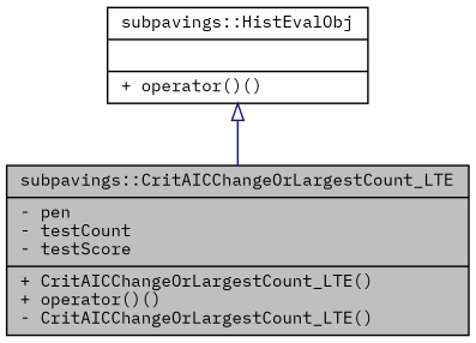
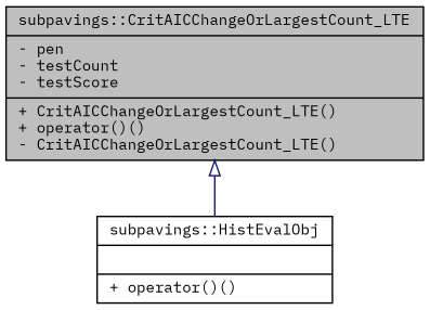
  digraph {
    fontname="IBM Plex Mono"
    node [color=black fontname="IBM Plex Mono" fontsize=10 shape=record style=filled]
    n1 [fillcolor=grey75 fontcolor=black height=0.2 label="{subpavings::CritAICChangeOrLargestCount_LTE\n|- pen\l- testCount\l- testScore\l|+ CritAICChangeOrLargestCount_LTE()\l+ operator()()\l- CritAICChangeOrLargestCount_LTE()\l}" width=0.4]
    n2 [fillcolor=white height=0.2 label="{subpavings::HistEvalObj\n||+ operator()()\l}" width=0.4]
-   n2 -> n1 [arrowtail=onormal color=midnightblue dir=back fontname="IBM Plex Mono" fontsize=10 labelfontname=FreeSans labelfontsize=10 style=solid]
+   n1 -> n2 [arrowtail=onormal color=midnightblue dir=back fontname="IBM Plex Mono" fontsize=10 labelfontname=FreeSans labelfontsize=10 style=solid]
  }
